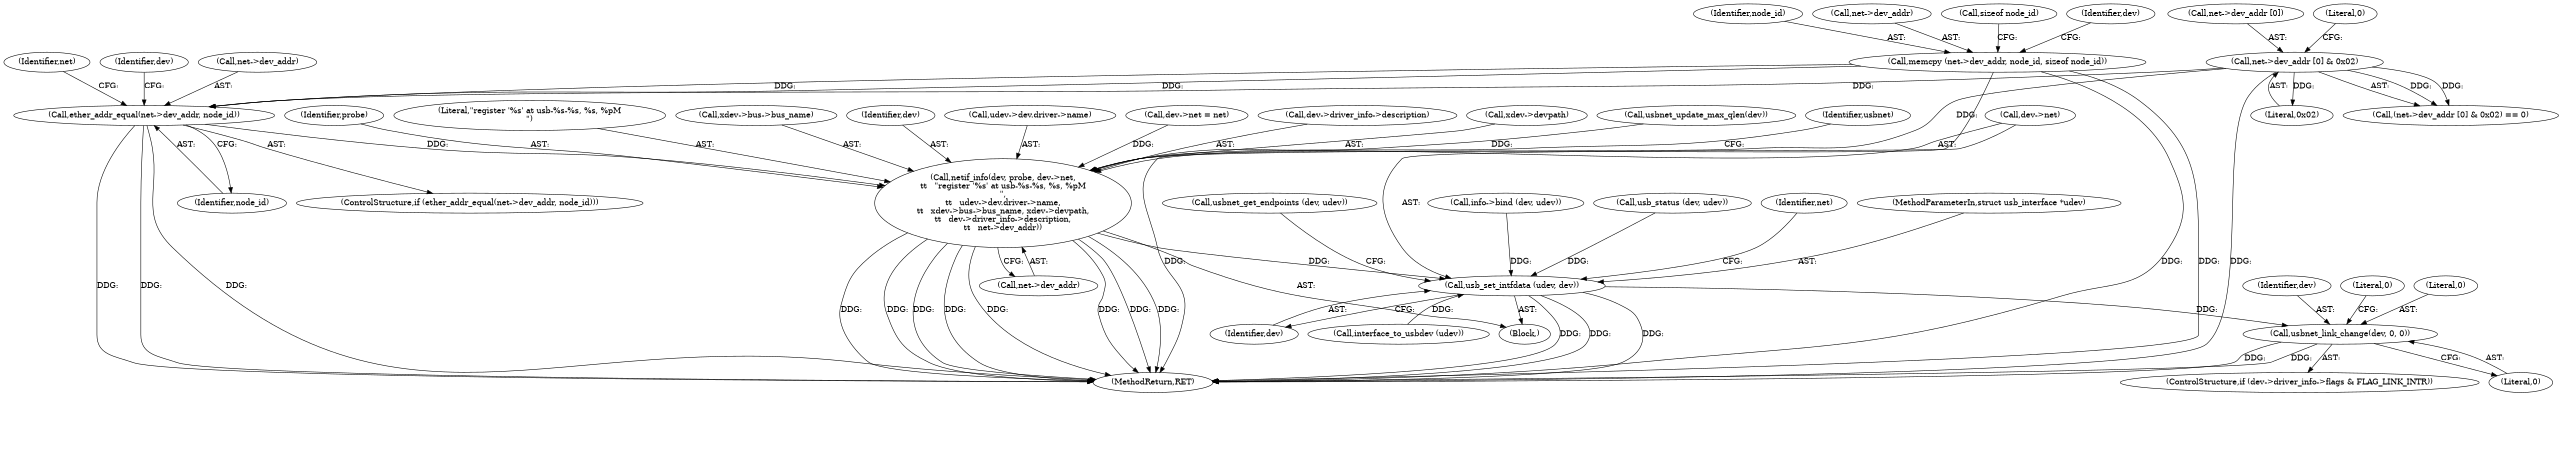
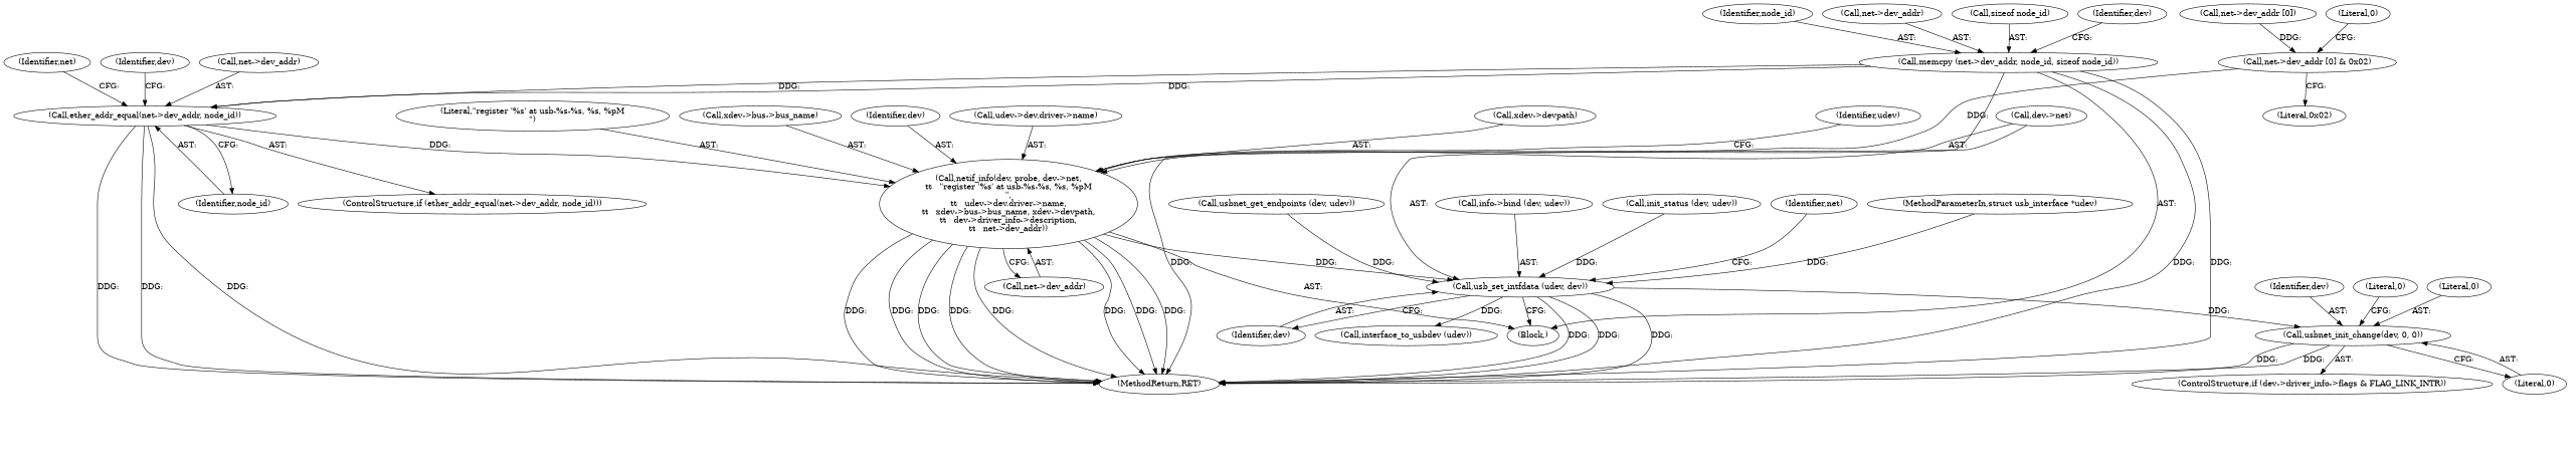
  digraph {
    n1 [label="(Call,ether_addr_equal(net->dev_addr, node_id))"]
    n2 [label="(Call,netif_info(dev, probe, dev->net,\n\t\t   \"register '%s' at usb-%s-%s, %s, %pM\n\",\n\t\t   udev->dev.driver->name,\n\t\t   xdev->bus->bus_name, xdev->devpath,\n\t\t   dev->driver_info->description,\n\t\t   net->dev_addr))"]
    n3 [label="(Identifier,node_id)"]
    n4 [label="(ControlStructure,if (ether_addr_equal(net->dev_addr, node_id)))"]
    n5 [label="(MethodReturn,RET)"]
    n6 [label="(Block,)"]
    n7 [label="(Call,usb_set_intfdata (udev, dev))"]
    n8 [label="(Call,net->dev_addr)"]
    n9 [label="(Call,memcpy (net->dev_addr, node_id, sizeof node_id))"]
    n10 [label="(Call,sizeof node_id)"]
    n11 [label="(Call,net->dev_addr [0] & 0x02)"]
    n12 [label="(Literal,0x02)"]
-   n13 [label="(Call,(net->dev_addr [0] & 0x02) == 0)"]
-   n14 [label="(Call,usbnet_link_change(dev, 0, 0))"]
+   n14 [label="(Call,usbnet_init_change(dev, 0, 0))"]
    n15 [label="(Identifier,dev)"]
    n16 [label="(ControlStructure,if (dev->driver_info->flags & FLAG_LINK_INTR))"]
    n17 [label="(Literal,0)"]
    n18 [label="(Identifier,dev)"]
    n19 [label="(MethodParameterIn,struct usb_interface *udev)"]
    n20 [label="(Call,usbnet_get_endpoints (dev, udev))"]
-   n21 [label="(Identifier,probe)"]
    n22 [label="(Literal,\"register '%s' at usb-%s-%s, %s, %pM\n\")"]
    n23 [label="(Literal,0)"]
    n24 [label="(Identifier,net)"]
    n25 [label="(Identifier,dev)"]
    n26 [label="(Call,info->bind (dev, udev))"]
    n27 [label="(Call,xdev->bus->bus_name)"]
    n28 [label="(Identifier,dev)"]
    n29 [label="(Call,udev->dev.driver->name)"]
    n30 [label="(Call,interface_to_usbdev (udev))"]
-   n31 [label="(Call,dev->net = net)"]
    n32 [label="(Call,net->dev_addr [0])"]
-   n33 [label="(Call,dev->driver_info->description)"]
    n34 [label="(Identifier,node_id)"]
    n35 [label="(Literal,0)"]
-   n36 [label="(Call,usb_status (dev, udev))"]
+   n36 [label="(Call,init_status (dev, udev))"]
    n37 [label="(Identifier,dev)"]
    n38 [label="(Call,net->dev_addr)"]
    n39 [label="(Identifier,net)"]
    n40 [label="(Call,xdev->devpath)"]
-   n41 [label="(Call,usbnet_update_max_qlen(dev))"]
    n42 [label="(Call,net->dev_addr)"]
    n43 [label="(Call,dev->net)"]
-   n44 [label="(Identifier,usbnet)"]
+   n44 [label="(Identifier,udev)"]
    n45 [label="(Literal,0)"]
    n1 -> n2 [label="DDG: "]
    n1 -> n3 [label="CFG: "]
    n1 -> n4 [label="AST: "]
    n1 -> n5 [label="DDG: "]
    n1 -> n5 [label="DDG: "]
    n1 -> n5 [label="DDG: "]
    n2 -> n5 [label="DDG: "]
    n2 -> n5 [label="DDG: "]
    n2 -> n5 [label="DDG: "]
    n2 -> n5 [label="DDG: "]
    n2 -> n5 [label="DDG: "]
    n2 -> n5 [label="DDG: "]
    n2 -> n5 [label="DDG: "]
    n2 -> n5 [label="DDG: "]
    n2 -> n6 [label="AST: "]
    n2 -> n7 [label="DDG: "]
    n2 -> n8 [label="CFG: "]
    n3 -> n1 [label="AST: "]
    n7 -> n5 [label="DDG: "]
    n7 -> n5 [label="DDG: "]
    n7 -> n5 [label="DDG: "]
-   n7 -> n6 [label="AST: "]
+   n7 -> n6 [label="CFG: "]
    n7 -> n14 [label="DDG: "]
    n7 -> n15 [label="CFG: "]
    n8 -> n2 [label="AST: "]
    n9 -> n1 [label="DDG: "]
    n9 -> n1 [label="DDG: "]
    n9 -> n5 [label="DDG: "]
    n9 -> n5 [label="DDG: "]
    n9 -> n5 [label="DDG: "]
-   n10 -> n9 [label="CFG: "]
-   n11 -> n1 [label="DDG: "]
+   n9 -> n6 [label="AST: "]
+   n10 -> n9 [label="AST: "]
    n11 -> n2 [label="DDG: "]
-   n11 -> n5 [label="DDG: "]
-   n11 -> n12 [label="DDG: "]
-   n11 -> n13 [label="AST: "]
-   n11 -> n13 [label="DDG: "]
-   n11 -> n13 [label="DDG: "]
-   n12 -> n11 [label="AST: "]
+   n11 -> n12 [label="CFG: "]
    n14 -> n5 [label="DDG: "]
    n14 -> n5 [label="DDG: "]
    n14 -> n16 [label="AST: "]
    n14 -> n17 [label="CFG: "]
    n15 -> n7 [label="AST: "]
    n17 -> n14 [label="AST: "]
    n18 -> n14 [label="AST: "]
-   n19 -> n7 [label="AST: "]
-   n20 -> n7 [label="CFG: "]
-   n21 -> n2 [label="AST: "]
+   n19 -> n7 [label="DDG: "]
+   n20 -> n7 [label="DDG: "]
    n22 -> n2 [label="AST: "]
    n23 -> n14 [label="CFG: "]
    n24 -> n1 [label="CFG: "]
    n25 -> n9 [label="CFG: "]
-   n26 -> n7 [label="DDG: "]
+   n26 -> n7 [label="AST: "]
    n27 -> n2 [label="AST: "]
    n28 -> n2 [label="AST: "]
    n29 -> n2 [label="AST: "]
-   n30 -> n7 [label="DDG: "]
-   n31 -> n2 [label="DDG: "]
-   n32 -> n11 [label="AST: "]
-   n33 -> n2 [label="AST: "]
+   n7 -> n30 [label="DDG: "]
+   n32 -> n11 [label="DDG: "]
    n34 -> n9 [label="AST: "]
    n35 -> n14 [label="AST: "]
    n36 -> n7 [label="DDG: "]
    n37 -> n1 [label="CFG: "]
    n38 -> n9 [label="AST: "]
    n39 -> n7 [label="CFG: "]
    n40 -> n2 [label="AST: "]
-   n41 -> n2 [label="DDG: "]
    n42 -> n1 [label="AST: "]
    n43 -> n2 [label="AST: "]
    n43 -> n7 [label="AST: "]
    n44 -> n2 [label="CFG: "]
    n45 -> n11 [label="CFG: "]
  }
